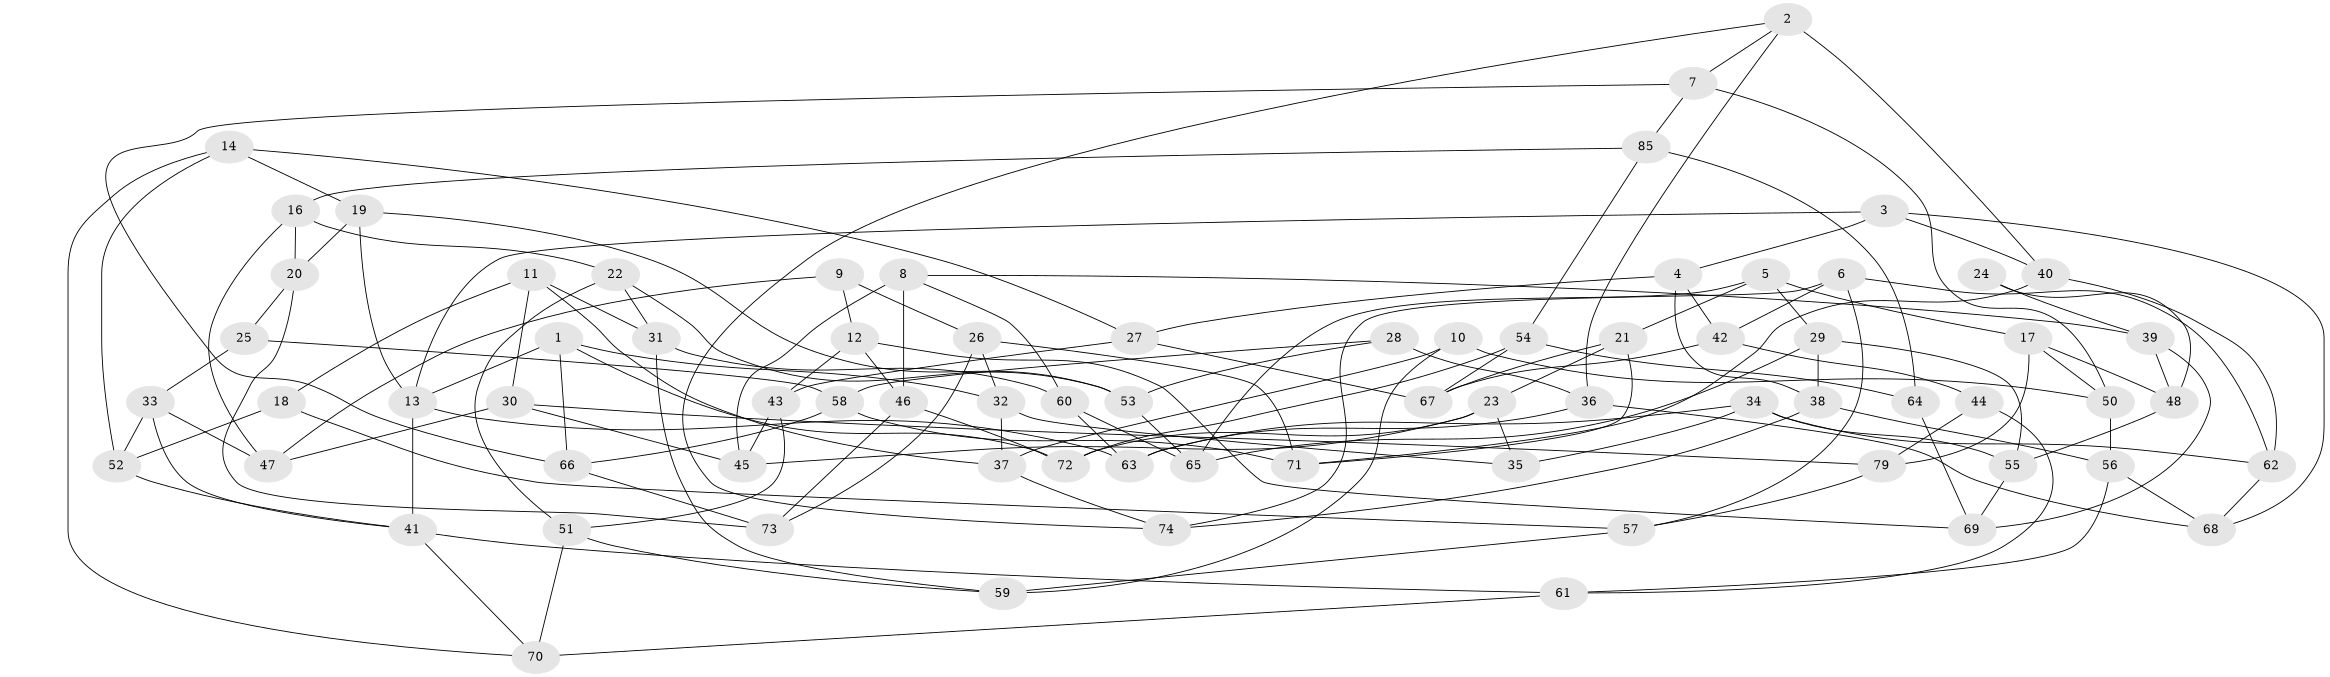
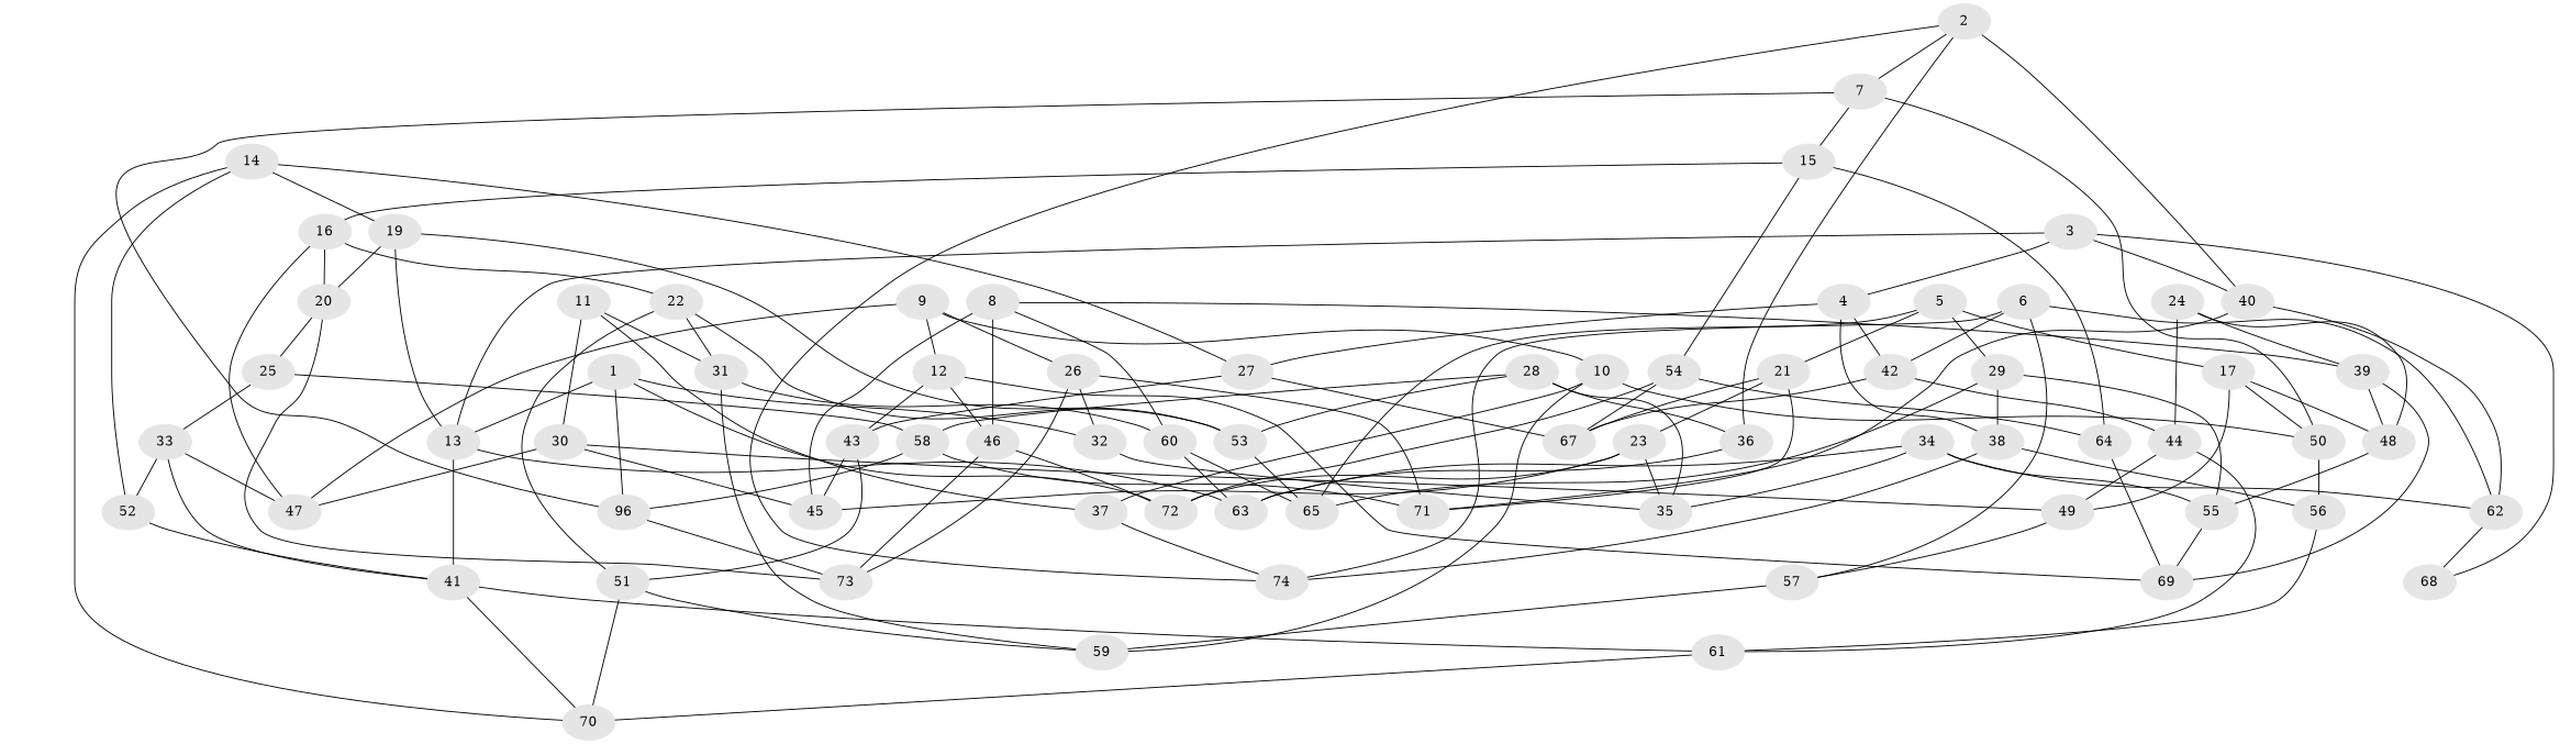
  graph {
    node [color=gray90 style=filled]
    1
    13
    32
-   66
+   66 [label=96]
    72
    41
    63
    37
    35
    73
    2
    7
    36
    40
    74
-   15 [label=85]
+   15
    50
    68
    62
    71
    3
    4
    27
    38
    42
    43
    67
    56
    44
    5
    17
    21
    29
    65
    48
-   49 [label=79]
+   49
    23
    55
    6
    57
    59
    16
    54
    64
    8
    39
    45
    46
    60
    69
    9
    10
    12
    26
    47
    11
-   18
    30
    31
    52
    51
    70
    61
    14
    19
    20
    53
    22
    25
    24
    33
    58
    28
    34
    1 -- 13
    1 -- 32
    1 -- 66
    1 -- 72
    13 -- 41
    13 -- 63
-   32 -- 37
    32 -- 35
    66 -- 73
    41 -- 70
    41 -- 61
    37 -- 74
    2 -- 7
    2 -- 36
    2 -- 40
    2 -- 74
    7 -- 66
    7 -- 15
    7 -- 50
    36 -- 63
-   36 -- 68
    40 -- 62
    40 -- 71
    15 -- 16
    15 -- 54
    15 -- 64
    50 -- 56
    62 -- 68
    3 -- 13
    3 -- 40
    3 -- 68
    3 -- 4
    4 -- 27
    4 -- 38
    4 -- 42
    27 -- 43
    27 -- 67
    38 -- 74
    38 -- 56
    42 -- 67
    42 -- 44
    43 -- 45
    43 -- 51
-   56 -- 68
    56 -- 61
    44 -- 49
    44 -- 61
    5 -- 17
    5 -- 21
    5 -- 29
    5 -- 65
    17 -- 50
    17 -- 48
    17 -- 49
    21 -- 71
    21 -- 67
    21 -- 23
    29 -- 38
    29 -- 65
    29 -- 55
    48 -- 55
    49 -- 57
    23 -- 72
    23 -- 35
    23 -- 45
    55 -- 69
    6 -- 74
    6 -- 62
    6 -- 42
    6 -- 57
    57 -- 59
    16 -- 47
    16 -- 20
    16 -- 22
    54 -- 72
    54 -- 67
    54 -- 64
    64 -- 69
    8 -- 39
    8 -- 45
    8 -- 46
    8 -- 60
    39 -- 48
    39 -- 69
    46 -- 72
    46 -- 73
    60 -- 63
    60 -- 65
+   9 -- 10
    9 -- 12
    9 -- 26
    9 -- 47
    10 -- 37
    10 -- 50
    10 -- 59
    12 -- 43
    12 -- 46
    12 -- 69
    26 -- 32
    26 -- 73
    26 -- 71
    11 -- 37
-   11 -- 18
    11 -- 30
    11 -- 31
-   18 -- 57
-   18 -- 52
    30 -- 49
    30 -- 45
    30 -- 47
    31 -- 59
    31 -- 60
    52 -- 41
    51 -- 59
    51 -- 70
    61 -- 70
    14 -- 27
    14 -- 52
    14 -- 70
    14 -- 19
    19 -- 13
    19 -- 20
    19 -- 53
    20 -- 73
    20 -- 25
    53 -- 65
    22 -- 31
    22 -- 51
    22 -- 53
    25 -- 33
    25 -- 58
+   24 -- 44
    24 -- 48
    24 -- 39
    33 -- 41
    33 -- 47
    33 -- 52
    58 -- 66
    58 -- 71
+   28 -- 35
    28 -- 36
    28 -- 53
    28 -- 58
    34 -- 63
    34 -- 35
    34 -- 62
    34 -- 55
  }
